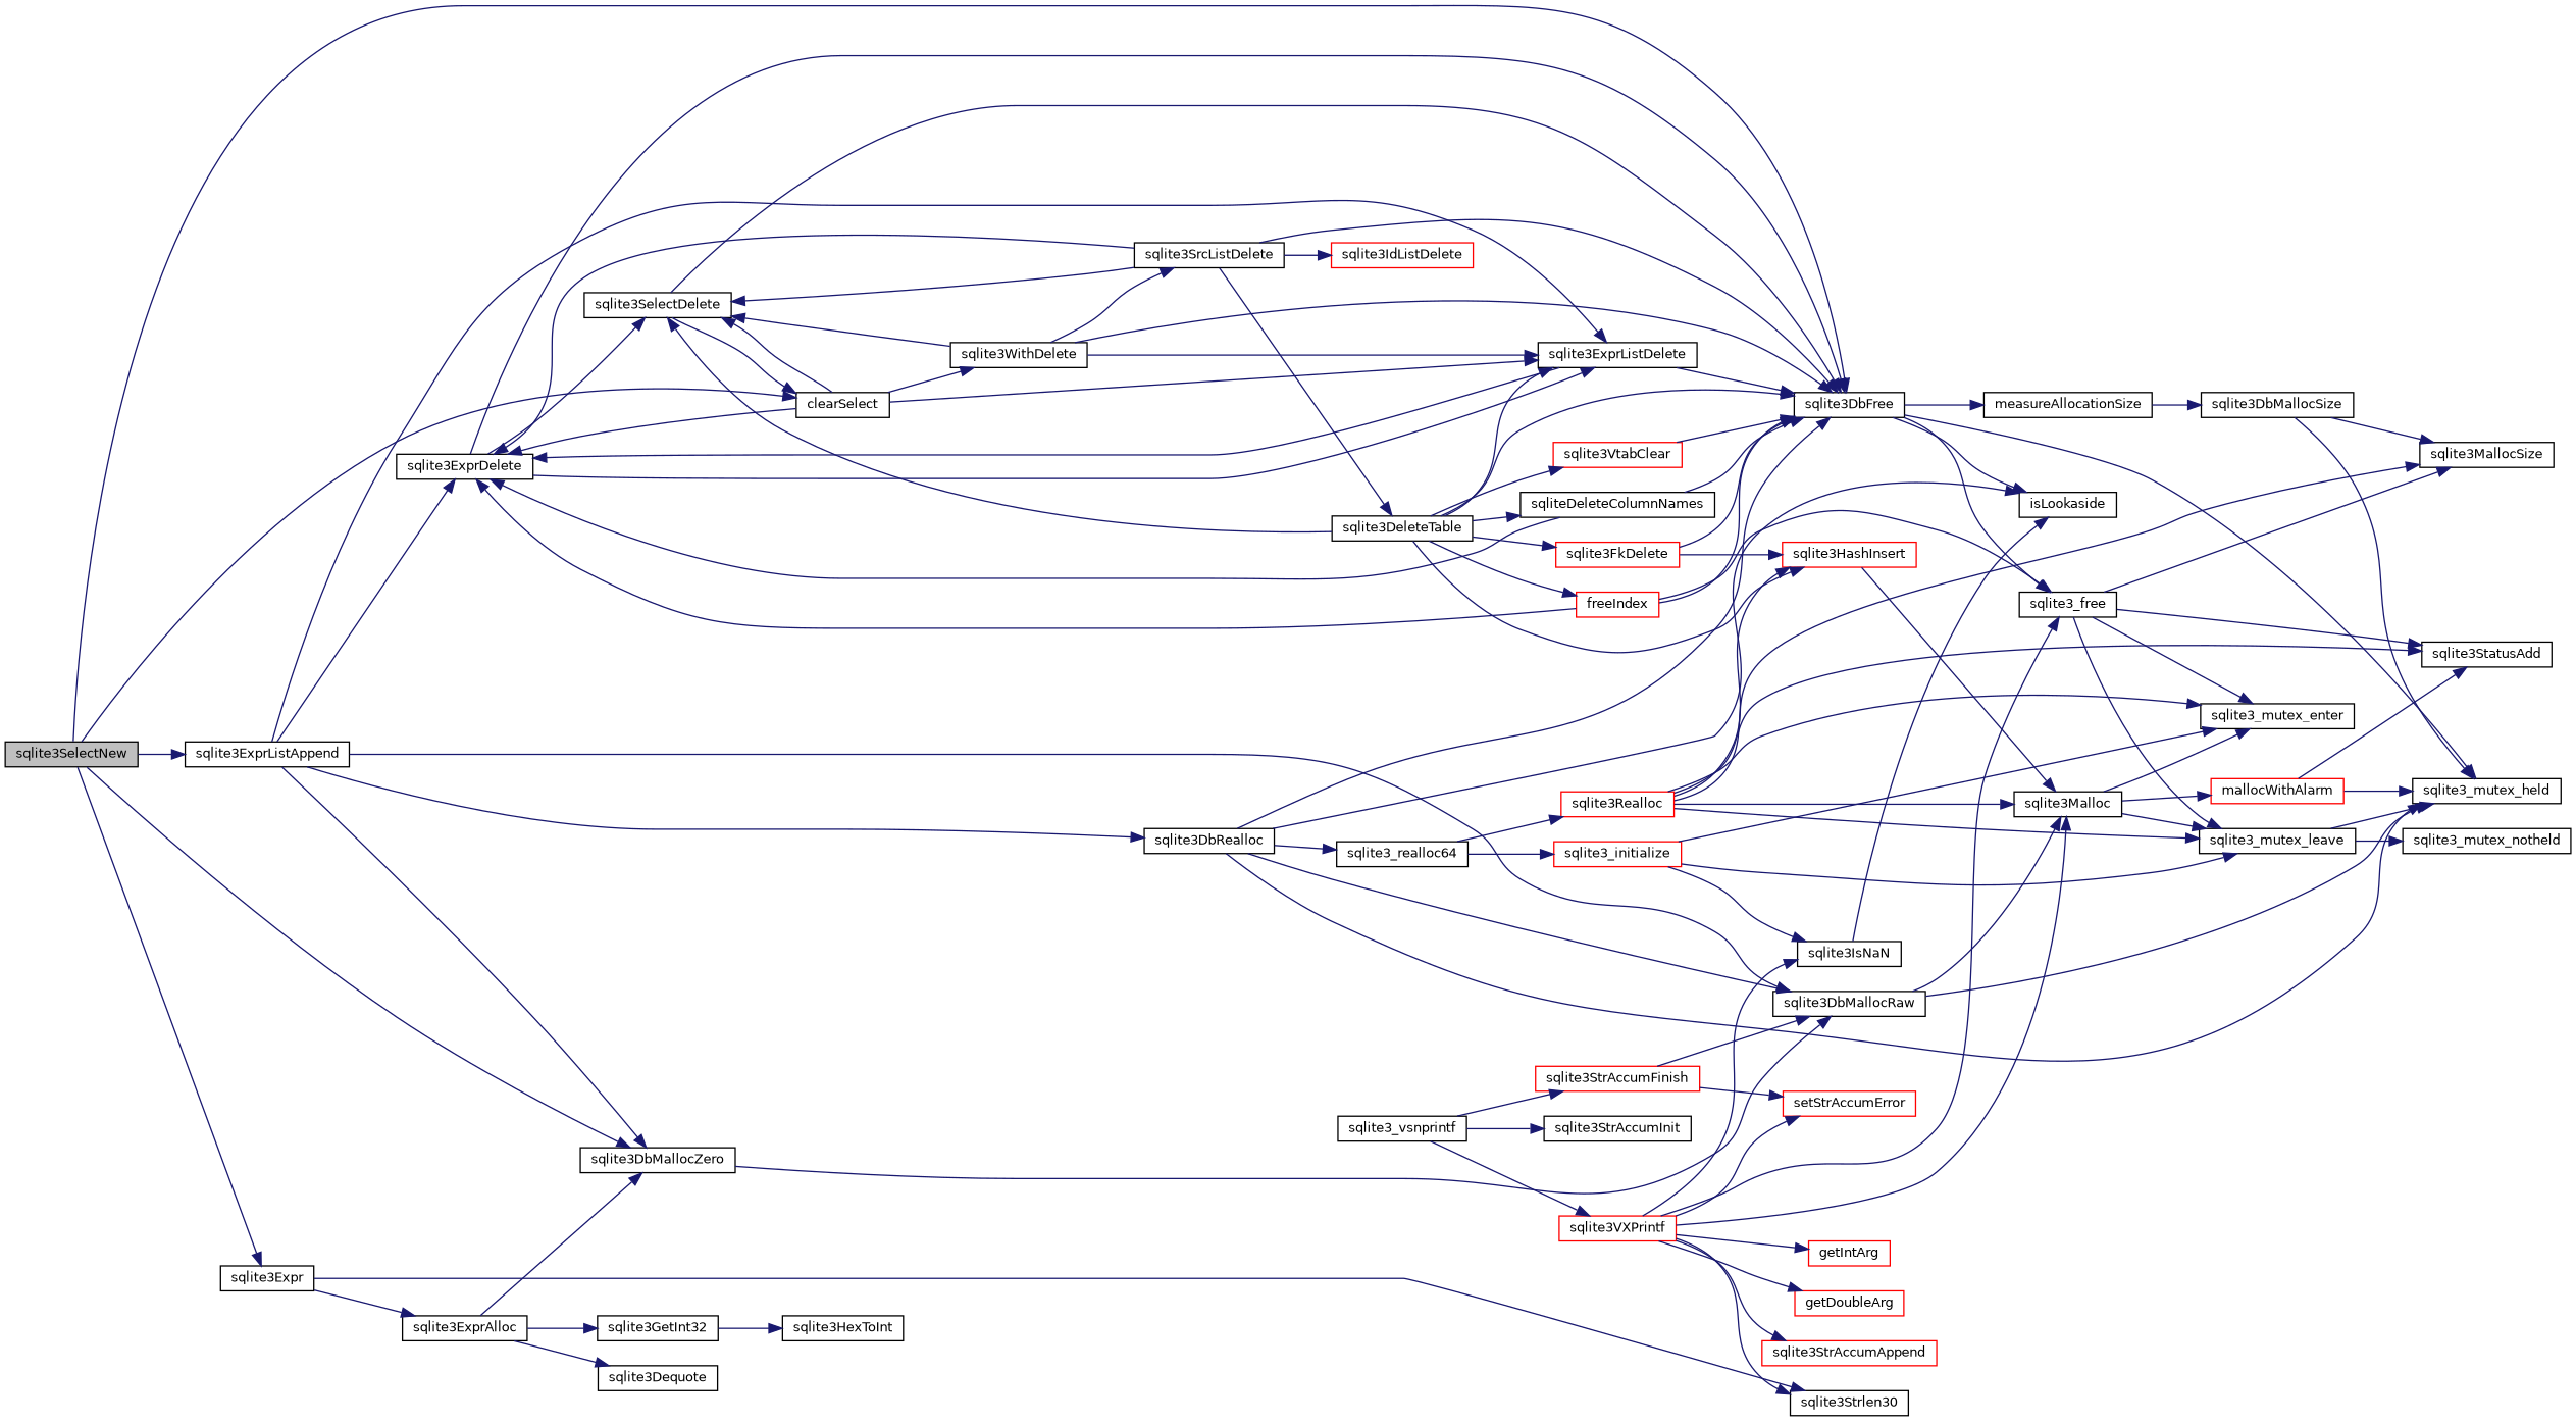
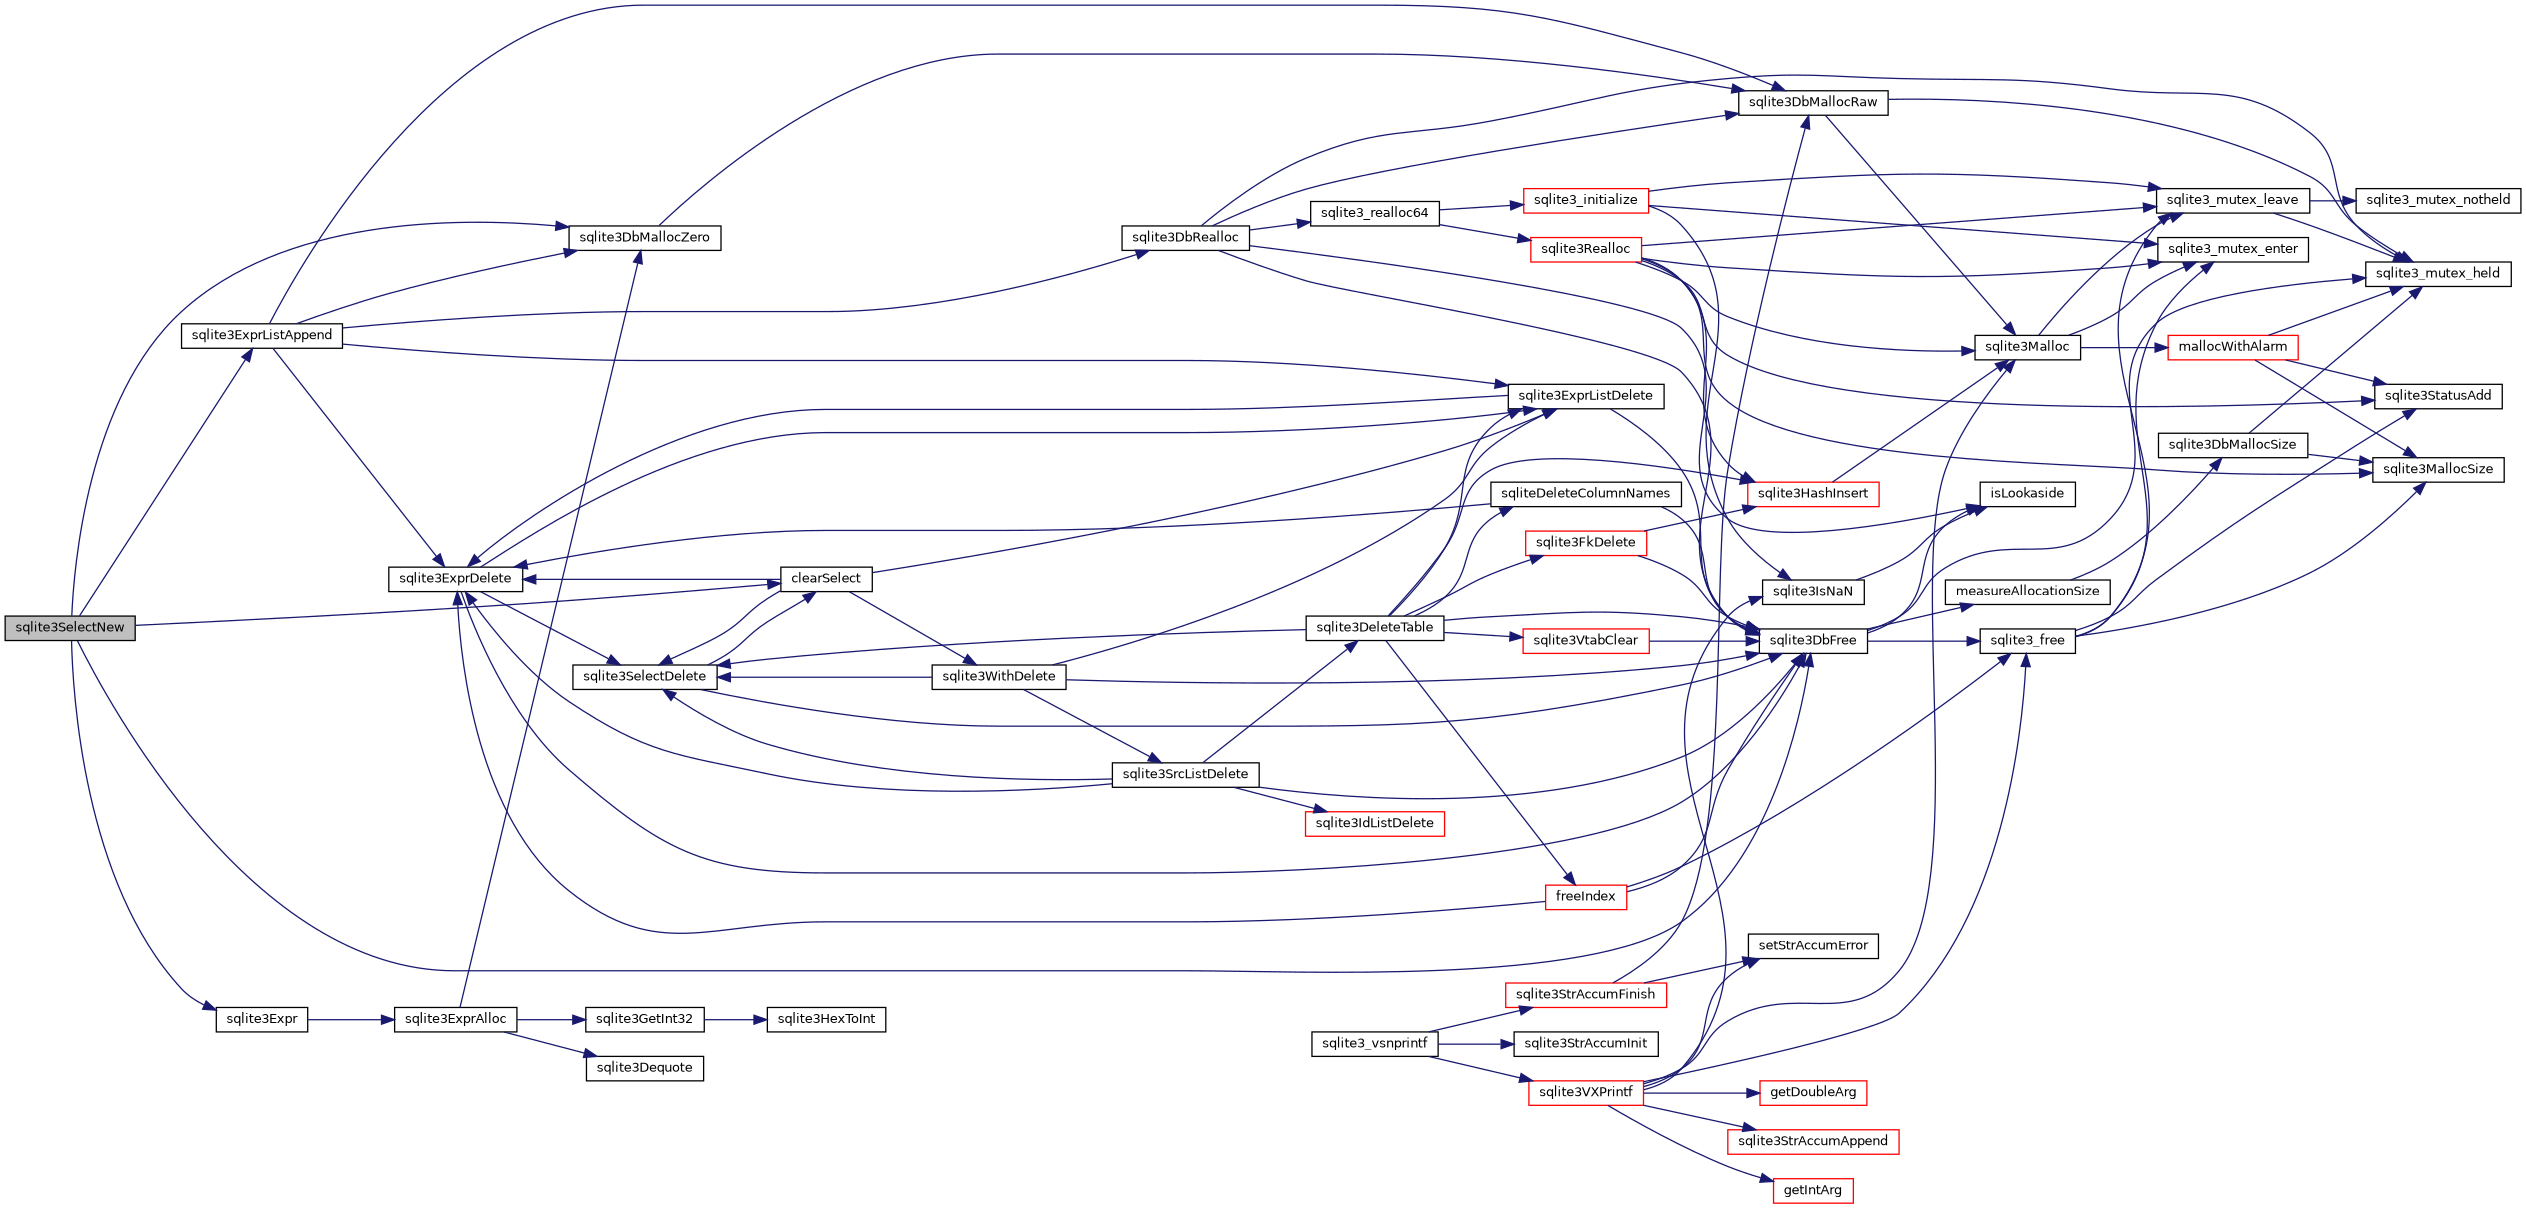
  digraph {
    fontname="DejaVu Sans"
    rankdir=LR
    node [color=black fillcolor=white fontname="DejaVu Sans" fontsize=10 shape=record style=filled]
    edge [color=midnightblue fontname="DejaVu Sans" fontsize=10 labelfontname=FreeSans labelfontsize=10 style=solid]
    n1 [fillcolor=grey75 fontcolor=black height=0.2 label=sqlite3SelectNew width=0.4]
    n2 [height=0.2 label=sqlite3DbMallocZero width=0.4]
    n3 [height=0.2 label=sqlite3ExprListAppend width=0.4]
    n4 [height=0.2 label=sqlite3DbFree width=0.4]
    n5 [height=0.2 label=clearSelect width=0.4]
    n6 [height=0.2 label=sqlite3Expr width=0.4]
    n7 [height=0.2 label=sqlite3DbMallocRaw width=0.4]
    n8 [height=0.2 label=sqlite3DbRealloc width=0.4]
    n9 [height=0.2 label=sqlite3ExprDelete width=0.4]
    n10 [height=0.2 label=sqlite3ExprListDelete width=0.4]
    n11 [height=0.2 label=sqlite3_mutex_held width=0.4]
    n12 [height=0.2 label=isLookaside width=0.4]
    n13 [height=0.2 label=measureAllocationSize width=0.4]
    n14 [height=0.2 label=sqlite3_free width=0.4]
    n15 [height=0.2 label=sqlite3SelectDelete width=0.4]
    n16 [height=0.2 label=sqlite3WithDelete width=0.4]
-   n17 [height=0.2 label=sqlite3Strlen30 width=0.4]
    n18 [height=0.2 label=sqlite3ExprAlloc width=0.4]
    n19 [height=0.2 label=sqlite3Malloc width=0.4]
    n20 [height=0.2 label=sqlite3_mutex_enter width=0.4]
    n21 [color=red height=0.2 label=mallocWithAlarm width=0.4]
    n22 [height=0.2 label=sqlite3_mutex_leave width=0.4]
    n23 [height=0.2 label=sqlite3MallocSize width=0.4]
    n24 [height=0.2 label=sqlite3StatusAdd width=0.4]
    n25 [height=0.2 label=sqlite3_mutex_notheld width=0.4]
    n26 [height=0.2 label=sqlite3_realloc64 width=0.4]
    n27 [color=red height=0.2 label=sqlite3_initialize width=0.4]
    n28 [color=red height=0.2 label=sqlite3Realloc width=0.4]
    n29 [height=0.2 label=sqlite3DbMallocSize width=0.4]
    n30 [height=0.2 label=sqlite3IsNaN width=0.4]
    n31 [color=red height=0.2 label=sqlite3HashInsert width=0.4]
    n32 [height=0.2 label=sqlite3SrcListDelete width=0.4]
    n33 [height=0.2 label=sqlite3DeleteTable width=0.4]
    n34 [color=red height=0.2 label=sqlite3IdListDelete width=0.4]
    n35 [color=red height=0.2 label=freeIndex width=0.4]
    n36 [color=red height=0.2 label=sqlite3FkDelete width=0.4]
    n37 [height=0.2 label=sqliteDeleteColumnNames width=0.4]
    n38 [color=red height=0.2 label=sqlite3VtabClear width=0.4]
    n39 [height=0.2 label=sqlite3GetInt32 width=0.4]
    n40 [height=0.2 label=sqlite3Dequote width=0.4]
    n41 [height=0.2 label=sqlite3HexToInt width=0.4]
    n42 [height=0.2 label=sqlite3_vsnprintf width=0.4]
    n43 [height=0.2 label=sqlite3StrAccumInit width=0.4]
    n44 [color=red height=0.2 label=sqlite3VXPrintf width=0.4]
    n45 [color=red height=0.2 label=sqlite3StrAccumFinish width=0.4]
    n46 [color=red height=0.2 label=sqlite3StrAccumAppend width=0.4]
    n47 [color=red height=0.2 label=getIntArg width=0.4]
-   n48 [color=red height=0.2 label=setStrAccumError width=0.4]
+   n48 [height=0.2 label=setStrAccumError width=0.4]
    n49 [color=red height=0.2 label=getDoubleArg width=0.4]
    n1 -> n2
    n1 -> n3
    n1 -> n4
    n1 -> n5
    n1 -> n6
    n2 -> n7
    n3 -> n2
    n3 -> n7
    n3 -> n8
    n3 -> n9
    n3 -> n10
    n4 -> n11
    n4 -> n12
    n4 -> n13
    n4 -> n14
    n5 -> n9
    n5 -> n10
    n5 -> n15
    n5 -> n16
-   n6 -> n17
    n6 -> n18
    n7 -> n11
    n7 -> n19
    n8 -> n4
    n8 -> n7
    n8 -> n11
    n8 -> n12
    n8 -> n26
    n9 -> n4
    n9 -> n10
    n9 -> n15
    n10 -> n4
    n10 -> n9
    n13 -> n29
    n14 -> n20
    n14 -> n22
    n14 -> n23
    n14 -> n24
    n15 -> n4
    n15 -> n5
    n16 -> n4
    n16 -> n10
    n16 -> n15
    n16 -> n32
    n18 -> n2
    n18 -> n39
    n18 -> n40
    n19 -> n20
    n19 -> n21
    n19 -> n22
    n21 -> n11
+   n21 -> n23
    n21 -> n24
    n22 -> n11
    n22 -> n25
    n26 -> n27
    n26 -> n28
    n27 -> n20
    n27 -> n22
    n27 -> n30
    n28 -> n19
    n28 -> n20
    n28 -> n22
    n28 -> n23
    n28 -> n24
    n28 -> n31
    n29 -> n11
    n29 -> n23
    n30 -> n12
    n31 -> n19
    n32 -> n4
    n32 -> n9
    n32 -> n15
    n32 -> n33
    n32 -> n34
    n33 -> n4
    n33 -> n10
    n33 -> n15
    n33 -> n31
    n33 -> n35
    n33 -> n36
    n33 -> n37
    n33 -> n38
    n35 -> n4
    n35 -> n9
    n35 -> n14
    n36 -> n4
    n36 -> n31
    n37 -> n4
    n37 -> n9
    n38 -> n4
    n39 -> n41
    n42 -> n43
    n42 -> n44
    n42 -> n45
    n44 -> n14
-   n44 -> n17
    n44 -> n19
    n44 -> n30
    n44 -> n46
    n44 -> n47
    n44 -> n48
    n44 -> n49
    n45 -> n7
    n45 -> n48
  }
